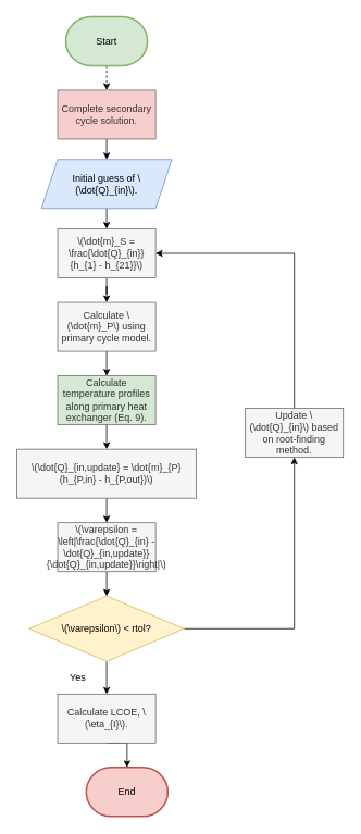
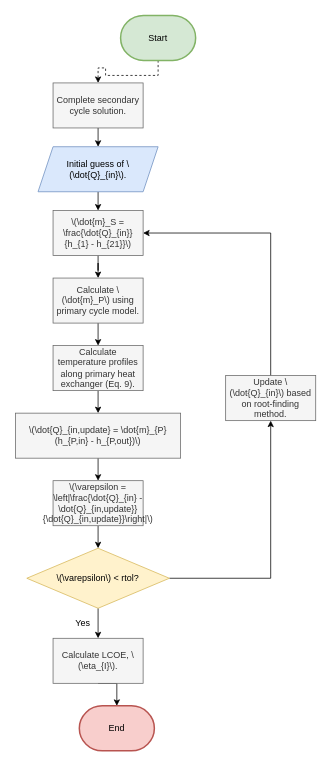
  <mxCell id="0" />
  <mxCell id="1" parent="0" />
  <mxCell id="2" style="edgeStyle=orthogonalEdgeStyle;rounded=0;orthogonalLoop=1;jettySize=auto;html=1;exitX=0.5;exitY=1;exitDx=0;exitDy=0;exitPerimeter=0;entryX=0.5;entryY=0;entryDx=0;entryDy=0;dashed=1;" parent="1" source="3" target="5" edge="1"><mxGeometry relative="1" as="geometry" /></mxCell>
- <mxCell id="3" value="Start" style="strokeWidth=2;html=1;shape=mxgraph.flowchart.terminator;whiteSpace=wrap;fillColor=#d5e8d4;strokeColor=#82b366;" parent="1" vertex="1"><mxGeometry x="80" y="20" width="100" height="60" as="geometry" /></mxCell>
+ <mxCell id="3" value="Start" style="strokeWidth=2;html=1;shape=mxgraph.flowchart.terminator;whiteSpace=wrap;fillColor=#d5e8d4;strokeColor=#82b366;" parent="1" vertex="1"><mxGeometry x="160" y="20" width="100" height="60" as="geometry" /></mxCell>
  <mxCell id="4" style="edgeStyle=orthogonalEdgeStyle;rounded=0;orthogonalLoop=1;jettySize=auto;html=1;exitX=0.5;exitY=1;exitDx=0;exitDy=0;entryX=0.5;entryY=0;entryDx=0;entryDy=0;" parent="1" source="5" target="7" edge="1"><mxGeometry relative="1" as="geometry" /></mxCell>
- <mxCell id="5" value="Complete secondary cycle solution." style="rounded=0;whiteSpace=wrap;html=1;fillColor=#f8cecc;strokeColor=#666666;fontColor=#333333;" parent="1" vertex="1"><mxGeometry x="70" y="110" width="120" height="60" as="geometry" /></mxCell>
+ <mxCell id="5" value="Complete secondary cycle solution." style="rounded=0;whiteSpace=wrap;html=1;fillColor=#f5f5f5;strokeColor=#666666;fontColor=#333333;" parent="1" vertex="1"><mxGeometry x="70" y="110" width="120" height="60" as="geometry" /></mxCell>
  <mxCell id="6" style="edgeStyle=orthogonalEdgeStyle;rounded=0;orthogonalLoop=1;jettySize=auto;html=1;exitX=0.5;exitY=1;exitDx=0;exitDy=0;entryX=0.5;entryY=0;entryDx=0;entryDy=0;" parent="1" source="7" target="9" edge="1"><mxGeometry relative="1" as="geometry" /></mxCell>
  <mxCell id="7" value="Initial guess of \(\dot{Q}_{in}\)." style="shape=parallelogram;perimeter=parallelogramPerimeter;whiteSpace=wrap;html=1;fixedSize=1;fillColor=#dae8fc;strokeColor=#6c8ebf;" parent="1" vertex="1"><mxGeometry x="50" y="195" width="160" height="60" as="geometry" /></mxCell>
  <mxCell id="8" style="edgeStyle=orthogonalEdgeStyle;rounded=0;orthogonalLoop=1;jettySize=auto;html=1;exitX=0.5;exitY=1;exitDx=0;exitDy=0;" parent="1" source="9" target="11" edge="1"><mxGeometry relative="1" as="geometry" /></mxCell>
  <mxCell id="9" value="\(\dot{m}_S = \frac{\dot{Q}_{in}}{h_{1} - h_{21}}\)" style="rounded=0;whiteSpace=wrap;html=1;fillColor=#f5f5f5;strokeColor=#666666;fontColor=#333333;" parent="1" vertex="1"><mxGeometry x="70" y="280" width="120" height="60" as="geometry" /></mxCell>
  <mxCell id="10" style="edgeStyle=orthogonalEdgeStyle;rounded=0;orthogonalLoop=1;jettySize=auto;html=1;exitX=0.5;exitY=1;exitDx=0;exitDy=0;entryX=0.5;entryY=0;entryDx=0;entryDy=0;" parent="1" source="11" target="13" edge="1"><mxGeometry relative="1" as="geometry" /></mxCell>
  <mxCell id="11" value="Calculate \(\dot{m}_P\) using primary cycle model." style="rounded=0;whiteSpace=wrap;html=1;fillColor=#f5f5f5;strokeColor=#666666;fontColor=#333333;" parent="1" vertex="1"><mxGeometry x="70" y="370" width="120" height="60" as="geometry" /></mxCell>
  <mxCell id="12" style="edgeStyle=orthogonalEdgeStyle;rounded=0;orthogonalLoop=1;jettySize=auto;html=1;exitX=0.5;exitY=1;exitDx=0;exitDy=0;entryX=0.5;entryY=0;entryDx=0;entryDy=0;" parent="1" source="13" target="15" edge="1"><mxGeometry relative="1" as="geometry" /></mxCell>
- <mxCell id="13" value="Calculate temperature profiles along primary heat exchanger (Eq. 9)." style="rounded=0;whiteSpace=wrap;html=1;fillColor=#d5e8d4;strokeColor=#666666;fontColor=#333333;" parent="1" vertex="1"><mxGeometry x="70" y="460" width="120" height="60" as="geometry" /></mxCell>
+ <mxCell id="13" value="Calculate temperature profiles along primary heat exchanger (Eq. 9)." style="rounded=0;whiteSpace=wrap;html=1;fillColor=#f5f5f5;strokeColor=#666666;fontColor=#333333;" parent="1" vertex="1"><mxGeometry x="70" y="460" width="120" height="60" as="geometry" /></mxCell>
  <mxCell id="14" style="edgeStyle=orthogonalEdgeStyle;rounded=0;orthogonalLoop=1;jettySize=auto;html=1;exitX=0.5;exitY=1;exitDx=0;exitDy=0;entryX=0.5;entryY=0;entryDx=0;entryDy=0;" parent="1" source="15" target="19" edge="1"><mxGeometry relative="1" as="geometry" /></mxCell>
  <mxCell id="15" value="\(\dot{Q}_{in,update} = \dot{m}_{P} (h_{P,in} - h_{P,out})\)" style="rounded=0;whiteSpace=wrap;html=1;fillColor=#f5f5f5;strokeColor=#666666;fontColor=#333333;" parent="1" vertex="1"><mxGeometry x="20" y="550" width="220" height="60" as="geometry" /></mxCell>
  <mxCell id="16" style="edgeStyle=orthogonalEdgeStyle;rounded=0;orthogonalLoop=1;jettySize=auto;html=1;exitX=0.5;exitY=0;exitDx=0;exitDy=0;entryX=1;entryY=0.5;entryDx=0;entryDy=0;" parent="1" source="17" target="9" edge="1"><mxGeometry relative="1" as="geometry" /></mxCell>
  <mxCell id="17" value="Update \(\dot{Q}_{in}\) based on root-finding method." style="rounded=0;whiteSpace=wrap;html=1;fillColor=#f5f5f5;strokeColor=#666666;fontColor=#333333;" parent="1" vertex="1"><mxGeometry x="300" y="500" width="120" height="60" as="geometry" /></mxCell>
  <mxCell id="18" style="edgeStyle=orthogonalEdgeStyle;rounded=0;orthogonalLoop=1;jettySize=auto;html=1;exitX=0.5;exitY=1;exitDx=0;exitDy=0;entryX=0.5;entryY=0;entryDx=0;entryDy=0;" parent="1" source="19" target="22" edge="1"><mxGeometry relative="1" as="geometry" /></mxCell>
  <mxCell id="19" value="\(\varepsilon = \left|\frac{\dot{Q}_{in} - \dot{Q}_{in,update}}{\dot{Q}_{in,update}}\right|\)" style="rounded=0;whiteSpace=wrap;html=1;fillColor=#f5f5f5;strokeColor=#666666;fontColor=#333333;" parent="1" vertex="1"><mxGeometry x="70" y="640" width="120" height="60" as="geometry" /></mxCell>
  <mxCell id="20" style="edgeStyle=orthogonalEdgeStyle;rounded=0;orthogonalLoop=1;jettySize=auto;html=1;exitX=1;exitY=0.5;exitDx=0;exitDy=0;entryX=0.5;entryY=1;entryDx=0;entryDy=0;" parent="1" source="22" target="17" edge="1"><mxGeometry relative="1" as="geometry" /></mxCell>
  <mxCell id="21" style="edgeStyle=orthogonalEdgeStyle;rounded=0;orthogonalLoop=1;jettySize=auto;html=1;exitX=0.5;exitY=1;exitDx=0;exitDy=0;" parent="1" source="22" target="24" edge="1"><mxGeometry relative="1" as="geometry" /></mxCell>
  <mxCell id="22" value="\(\varepsilon\) &amp;lt; rtol?" style="rhombus;whiteSpace=wrap;html=1;fillColor=#fff2cc;strokeColor=#d6b656;" parent="1" vertex="1"><mxGeometry x="35" y="730" width="190" height="80" as="geometry" /></mxCell>
  <mxCell id="23" style="edgeStyle=orthogonalEdgeStyle;rounded=0;orthogonalLoop=1;jettySize=auto;html=1;exitX=0.5;exitY=1;exitDx=0;exitDy=0;entryX=0.5;entryY=0;entryDx=0;entryDy=0;entryPerimeter=0;" parent="1" source="24" target="25" edge="1"><mxGeometry relative="1" as="geometry" /></mxCell>
  <mxCell id="24" value="Calculate LCOE, \(\eta_{I}\)." style="rounded=0;whiteSpace=wrap;html=1;fillColor=#f5f5f5;strokeColor=#666666;fontColor=#333333;" parent="1" vertex="1"><mxGeometry x="70" y="850" width="120" height="60" as="geometry" /></mxCell>
  <mxCell id="25" value="End" style="strokeWidth=2;html=1;shape=mxgraph.flowchart.terminator;whiteSpace=wrap;fillColor=#f8cecc;strokeColor=#b85450;" parent="1" vertex="1"><mxGeometry x="105" y="940" width="100" height="60" as="geometry" /></mxCell>
- <mxCell id="26" value="Yes" style="text;html=1;strokeColor=none;fillColor=none;align=center;verticalAlign=middle;whiteSpace=wrap;rounded=0;" parent="1" vertex="1"><mxGeometry x="75" y="820" width="40" height="20" as="geometry" /></mxCell>
+ <mxCell id="26" value="Yes" style="text;html=1;strokeColor=none;fillColor=none;align=center;verticalAlign=middle;whiteSpace=wrap;rounded=0;" parent="1" vertex="1"><mxGeometry x="90" y="820" width="40" height="20" as="geometry" /></mxCell>
